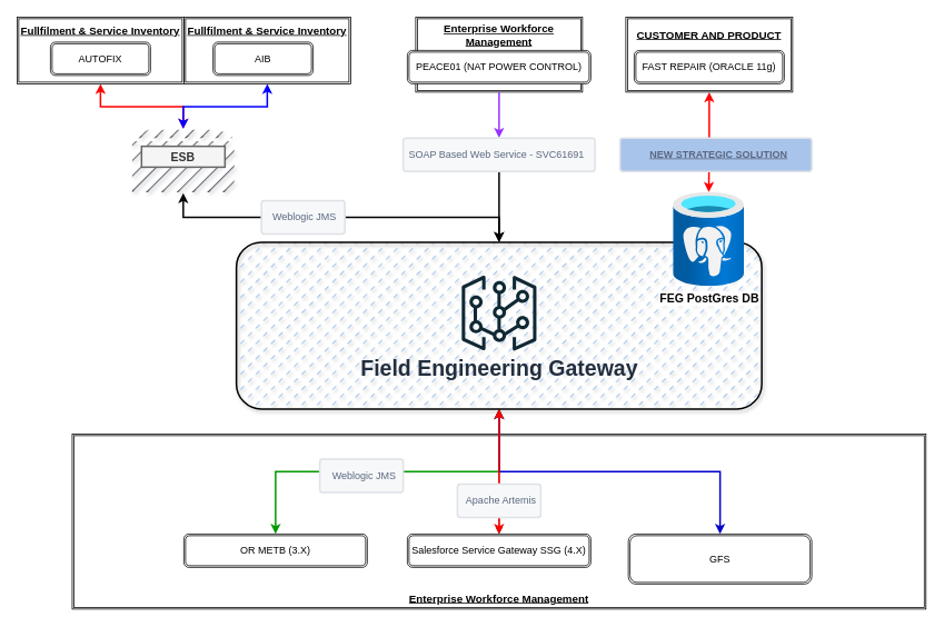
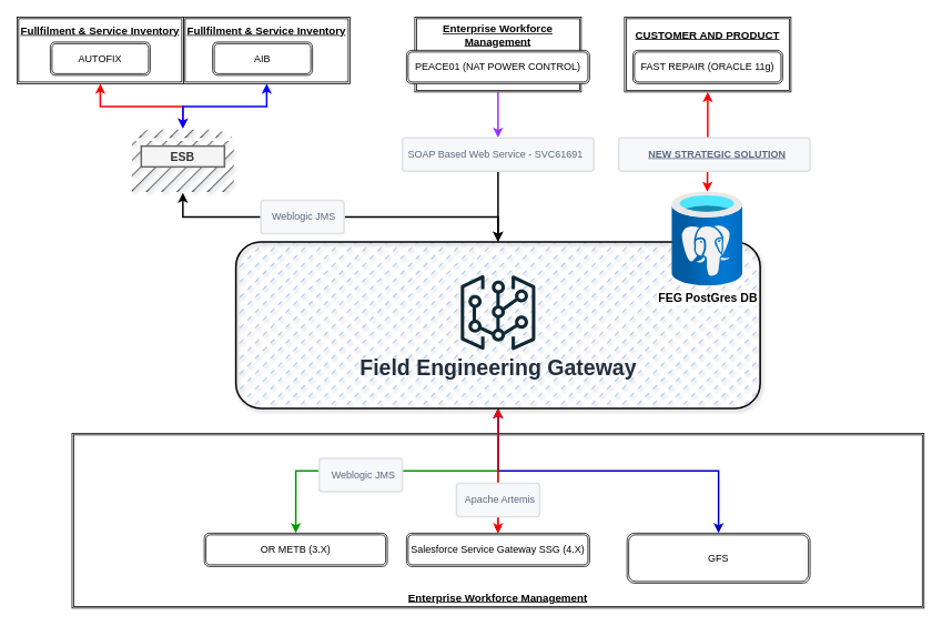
  <mxCell id="0" />
  <mxCell id="1" parent="0" />
  <mxCell id="2" value="&lt;b style=&quot;font-size: 13px;&quot;&gt;&lt;u&gt;Enterprise Workforce Management&lt;/u&gt;&lt;/b&gt;" style="shape=ext;double=1;rounded=0;whiteSpace=wrap;html=1;verticalAlign=bottom;strokeWidth=1;" parent="1" vertex="1"><mxGeometry x="86.12" y="520" width="1023.75" height="210" as="geometry" /></mxCell>
  <mxCell id="3" value="&lt;b style=&quot;font-size: 13px;&quot;&gt;&lt;u&gt;Fullfilment &amp;amp; Service Inventory&lt;/u&gt;&lt;/b&gt;&lt;div style=&quot;font-size: 13px;&quot;&gt;&lt;b&gt;&lt;u&gt;&lt;br&gt;&lt;/u&gt;&lt;/b&gt;&lt;/div&gt;&lt;div style=&quot;font-size: 13px;&quot;&gt;&lt;b&gt;&lt;u&gt;&lt;br&gt;&lt;/u&gt;&lt;/b&gt;&lt;/div&gt;&lt;div style=&quot;font-size: 13px;&quot;&gt;&lt;br&gt;&lt;/div&gt;" style="shape=ext;double=1;rounded=0;whiteSpace=wrap;html=1;strokeWidth=1;" parent="1" vertex="1"><mxGeometry x="220" y="20" width="200" height="80" as="geometry" /></mxCell>
  <mxCell id="4" style="edgeStyle=orthogonalEdgeStyle;rounded=0;orthogonalLoop=1;jettySize=auto;html=1;exitX=0.5;exitY=1;exitDx=0;exitDy=0;entryX=0.5;entryY=0;entryDx=0;entryDy=0;" parent="1" source="7" target="28" edge="1"><mxGeometry relative="1" as="geometry" /></mxCell>
  <mxCell id="5" style="edgeStyle=orthogonalEdgeStyle;rounded=0;orthogonalLoop=1;jettySize=auto;html=1;exitX=0.5;exitY=1;exitDx=0;exitDy=0;entryX=0.5;entryY=0;entryDx=0;entryDy=0;startArrow=classic;startFill=1;strokeWidth=2;strokeColor=#009900;" parent="1" source="7" target="29" edge="1"><mxGeometry relative="1" as="geometry" /></mxCell>
  <mxCell id="6" style="edgeStyle=orthogonalEdgeStyle;rounded=0;orthogonalLoop=1;jettySize=auto;html=1;exitX=0.5;exitY=1;exitDx=0;exitDy=0;strokeColor=#0000CC;startArrow=classic;startFill=1;strokeWidth=2;" parent="1" source="7" target="33" edge="1"><mxGeometry relative="1" as="geometry" /></mxCell>
  <mxCell id="7" value="" style="rounded=1;whiteSpace=wrap;html=1;strokeWidth=2;fillWeight=0;hachureGap=8;hachureAngle=45;fillColor=#A9C4EB;glass=0;shadow=1;strokeColor=default;fillStyle=dashed;" parent="1" vertex="1"><mxGeometry x="283" y="290" width="630" height="200" as="geometry" /></mxCell>
  <mxCell id="8" value="&lt;font style=&quot;font-size: 26px;&quot;&gt;&lt;b&gt;Field Engineering Gateway&lt;/b&gt;&lt;/font&gt;" style="sketch=0;outlineConnect=0;fontColor=#232F3E;gradientColor=none;fillColor=#0F2834;strokeColor=none;dashed=0;verticalLabelPosition=bottom;verticalAlign=top;align=center;html=1;fontSize=12;fontStyle=0;aspect=fixed;pointerEvents=1;shape=mxgraph.aws4.virtual_gateway;strokeWidth=2;" parent="1" vertex="1"><mxGeometry x="553" y="330" width="90" height="90" as="geometry" /></mxCell>
  <mxCell id="9" value="FEG PostGres DB" style="image;aspect=fixed;html=1;points=[];align=center;fontSize=14;image=img/lib/azure2/databases/Azure_Database_PostgreSQL_Server.svg;fontStyle=1;strokeWidth=2;" parent="1" vertex="1"><mxGeometry x="807" y="230" width="85" height="113.33" as="geometry" /></mxCell>
  <mxCell id="10" value="" style="outlineConnect=0;dashed=0;verticalLabelPosition=bottom;verticalAlign=top;align=center;html=1;shape=mxgraph.aws3.volume;fillColor=#656C75;strokeColor=#6c8ebf;strokeWidth=2;fillStyle=hatch;shadow=1;perimeterSpacing=1;" parent="1" vertex="1"><mxGeometry x="158" y="155" width="122.5" height="75" as="geometry" /></mxCell>
  <mxCell id="11" value="" style="edgeStyle=orthogonalEdgeStyle;rounded=0;orthogonalLoop=1;jettySize=auto;html=1;exitX=0.5;exitY=1;exitDx=0;exitDy=0;exitPerimeter=0;startArrow=classic;startFill=1;strokeWidth=2;" parent="1" source="10" target="7" edge="1"><mxGeometry relative="1" as="geometry" /></mxCell>
  <mxCell id="12" value="&lt;font style=&quot;font-size: 14px;&quot;&gt;&lt;b&gt;ESB&lt;/b&gt;&lt;/font&gt;" style="text;html=1;align=center;verticalAlign=middle;whiteSpace=wrap;rounded=0;glass=0;fillColor=#f5f5f5;fontColor=#333333;strokeColor=#666666;strokeWidth=2;" parent="1" vertex="1"><mxGeometry x="169.25" y="175" width="100" height="25" as="geometry" /></mxCell>
  <mxCell id="13" value="" style="edgeStyle=orthogonalEdgeStyle;rounded=0;orthogonalLoop=1;jettySize=auto;html=1;startArrow=classic;startFill=1;strokeWidth=2;strokeColor=#FF0000;" parent="1" source="14" target="10" edge="1"><mxGeometry relative="1" as="geometry" /></mxCell>
  <mxCell id="14" value="&lt;b style=&quot;font-size: 13px;&quot;&gt;&lt;font style=&quot;font-size: 13px;&quot;&gt;&lt;u&gt;Fullfilment &amp;amp; Service Inventory&lt;/u&gt;&lt;/font&gt;&lt;/b&gt;&lt;div style=&quot;font-size: 13px;&quot;&gt;&lt;b&gt;&lt;font style=&quot;font-size: 13px;&quot;&gt;&lt;u&gt;&lt;br&gt;&lt;/u&gt;&lt;/font&gt;&lt;/b&gt;&lt;/div&gt;&lt;div style=&quot;font-size: 13px;&quot;&gt;&lt;b&gt;&lt;font style=&quot;font-size: 13px;&quot;&gt;&lt;u&gt;&lt;br&gt;&lt;/u&gt;&lt;/font&gt;&lt;/b&gt;&lt;/div&gt;&lt;div style=&quot;font-size: 13px;&quot;&gt;&lt;br&gt;&lt;/div&gt;" style="shape=ext;double=1;rounded=0;whiteSpace=wrap;html=1;align=center;strokeWidth=1;" parent="1" vertex="1"><mxGeometry x="20" y="20" width="200" height="80" as="geometry" /></mxCell>
  <mxCell id="15" value="AUTOFIX" style="shape=ext;double=1;rounded=1;whiteSpace=wrap;html=1;strokeWidth=1;" parent="1" vertex="1"><mxGeometry x="60" y="50" width="120" height="40" as="geometry" /></mxCell>
  <mxCell id="16" value="AIB" style="shape=ext;double=1;rounded=1;whiteSpace=wrap;html=1;strokeWidth=1;" parent="1" vertex="1"><mxGeometry x="255" y="50" width="120" height="40" as="geometry" /></mxCell>
  <mxCell id="17" value="" style="edgeStyle=orthogonalEdgeStyle;rounded=0;orthogonalLoop=1;jettySize=auto;html=1;strokeWidth=2;startArrow=classic;startFill=1;strokeColor=#0000FF;" parent="1" source="3" target="10" edge="1"><mxGeometry relative="1" as="geometry" /></mxCell>
  <mxCell id="18" style="edgeStyle=orthogonalEdgeStyle;rounded=0;orthogonalLoop=1;jettySize=auto;html=1;exitX=0.5;exitY=1;exitDx=0;exitDy=0;entryX=0.5;entryY=0;entryDx=0;entryDy=0;strokeWidth=2;" parent="1" source="25" target="7" edge="1"><mxGeometry relative="1" as="geometry"><mxPoint x="628" y="290" as="targetPoint" /></mxGeometry></mxCell>
  <mxCell id="19" value="&lt;b style=&quot;font-size: 13px;&quot;&gt;&lt;u&gt;Enterprise Workforce Management&lt;/u&gt;&lt;/b&gt;&lt;div style=&quot;font-size: 13px;&quot;&gt;&lt;b&gt;&lt;u&gt;&lt;br&gt;&lt;/u&gt;&lt;/b&gt;&lt;/div&gt;&lt;div style=&quot;font-size: 13px;&quot;&gt;&lt;b&gt;&lt;u&gt;&lt;br&gt;&lt;/u&gt;&lt;/b&gt;&lt;/div&gt;&lt;div style=&quot;font-size: 13px;&quot;&gt;&lt;br&gt;&lt;/div&gt;" style="shape=ext;double=1;rounded=0;whiteSpace=wrap;html=1;strokeWidth=1;" parent="1" vertex="1"><mxGeometry x="498" y="20" width="200" height="90" as="geometry" /></mxCell>
  <mxCell id="20" value="PEACE01 (NAT POWER CONTROL)" style="shape=ext;double=1;rounded=1;whiteSpace=wrap;html=1;strokeWidth=1;" parent="1" vertex="1"><mxGeometry x="488" y="60" width="220" height="40" as="geometry" /></mxCell>
  <mxCell id="21" style="edgeStyle=orthogonalEdgeStyle;rounded=0;orthogonalLoop=1;jettySize=auto;html=1;exitX=0.5;exitY=1;exitDx=0;exitDy=0;startArrow=classic;startFill=1;strokeWidth=2;strokeColor=#FF0000;" parent="1" source="22" target="9" edge="1"><mxGeometry relative="1" as="geometry" /></mxCell>
  <mxCell id="22" value="&lt;div style=&quot;font-size: 13px;&quot;&gt;&lt;b&gt;&lt;u&gt;CUSTOMER AND PRODUCT&lt;/u&gt;&lt;/b&gt;&lt;/div&gt;&lt;div style=&quot;font-size: 13px;&quot;&gt;&lt;b&gt;&lt;u&gt;&lt;br&gt;&lt;/u&gt;&lt;/b&gt;&lt;/div&gt;&lt;div style=&quot;font-size: 13px;&quot;&gt;&lt;b&gt;&lt;u&gt;&lt;br&gt;&lt;/u&gt;&lt;/b&gt;&lt;/div&gt;&lt;div style=&quot;font-size: 13px;&quot;&gt;&lt;b&gt;&lt;u&gt;&lt;br&gt;&lt;/u&gt;&lt;/b&gt;&lt;/div&gt;" style="shape=ext;double=1;rounded=0;whiteSpace=wrap;html=1;strokeWidth=1;" parent="1" vertex="1"><mxGeometry x="750" y="20" width="200" height="90" as="geometry" /></mxCell>
  <mxCell id="23" value="FAST REPAIR (ORACLE 11g)" style="shape=ext;double=1;rounded=1;whiteSpace=wrap;html=1;strokeWidth=1;" parent="1" vertex="1"><mxGeometry x="760" y="60" width="180" height="40" as="geometry" /></mxCell>
  <mxCell id="24" value="" style="edgeStyle=orthogonalEdgeStyle;rounded=0;orthogonalLoop=1;jettySize=auto;html=1;exitX=0.5;exitY=1;exitDx=0;exitDy=0;entryX=0.5;entryY=0;entryDx=0;entryDy=0;strokeWidth=2;strokeColor=#9933FF;" parent="1" source="19" target="25" edge="1"><mxGeometry relative="1" as="geometry"><mxPoint x="573" y="110" as="sourcePoint" /><mxPoint x="628" y="290" as="targetPoint" /></mxGeometry></mxCell>
  <mxCell id="25" value="&lt;div&gt;&lt;span style=&quot;background-color: initial;&quot;&gt;SOAP Based Web Service - SVC61691&lt;/span&gt;&lt;br&gt;&lt;/div&gt;" style="rounded=1;arcSize=9;fillColor=#F7F8F9;align=left;spacingLeft=5;strokeColor=#DEE1E6;html=1;strokeWidth=2;fontColor=#596780;fontSize=12" parent="1" vertex="1"><mxGeometry x="483" y="165" width="230" height="40" as="geometry" /></mxCell>
  <mxCell id="26" value="&lt;div&gt;&lt;span style=&quot;background-color: initial;&quot;&gt;&amp;nbsp; Weblogic JMS&lt;/span&gt;&lt;br&gt;&lt;/div&gt;" style="rounded=1;arcSize=9;fillColor=#F7F8F9;align=left;spacingLeft=5;strokeColor=#DEE1E6;html=1;strokeWidth=2;fontColor=#596780;fontSize=12;fillStyle=solid;" parent="1" vertex="1"><mxGeometry x="313" y="240" width="100" height="40" as="geometry" /></mxCell>
- <mxCell id="27" value="&lt;div&gt;&lt;b&gt;&lt;u&gt;NEW STRATEGIC SOLUTION&lt;/u&gt;&lt;/b&gt;&lt;/div&gt;" style="rounded=1;arcSize=9;fillColor=#a9c4eb;align=center;spacingLeft=5;strokeColor=#DEE1E6;html=1;strokeWidth=2;fontColor=#596780;fontSize=12;" parent="1" vertex="1"><mxGeometry x="743" y="165" width="230" height="40" as="geometry" /></mxCell>
+ <mxCell id="27" value="&lt;div&gt;&lt;b&gt;&lt;u&gt;NEW STRATEGIC SOLUTION&lt;/u&gt;&lt;/b&gt;&lt;/div&gt;" style="rounded=1;arcSize=9;fillColor=#F7F8F9;align=center;spacingLeft=5;strokeColor=#DEE1E6;html=1;strokeWidth=2;fontColor=#596780;fontSize=12" parent="1" vertex="1"><mxGeometry x="743" y="165" width="230" height="40" as="geometry" /></mxCell>
  <mxCell id="28" value="Salesforce Service Gateway SSG (4.X)" style="shape=ext;double=1;rounded=1;whiteSpace=wrap;html=1;strokeWidth=1;" parent="1" vertex="1"><mxGeometry x="488" y="640" width="220" height="40" as="geometry" /></mxCell>
- <mxCell id="29" value="OR METB (3.X)" style="shape=ext;double=1;rounded=1;whiteSpace=wrap;html=1;strokeWidth=1;" parent="1" vertex="1"><mxGeometry x="219.99" y="640" width="220" height="40" as="geometry" /></mxCell>
+ <mxCell id="29" value="OR METB (3.X)" style="shape=ext;double=1;rounded=1;whiteSpace=wrap;html=1;strokeWidth=1;" parent="1" vertex="1"><mxGeometry x="244.99" y="640" width="220" height="40" as="geometry" /></mxCell>
  <mxCell id="30" style="edgeStyle=orthogonalEdgeStyle;rounded=0;orthogonalLoop=1;jettySize=auto;html=1;exitX=0.5;exitY=1;exitDx=0;exitDy=0;startArrow=classic;startFill=1;strokeWidth=2;strokeColor=#FF0000;" parent="1" source="7" target="28" edge="1"><mxGeometry relative="1" as="geometry" /></mxCell>
  <mxCell id="31" value="&lt;div style=&quot;&quot;&gt;&lt;span style=&quot;background-color: initial;&quot;&gt;Apache Artemis&lt;/span&gt;&lt;br&gt;&lt;/div&gt;" style="rounded=1;arcSize=9;fillColor=#F7F8F9;align=center;spacingLeft=5;strokeColor=#DEE1E6;html=1;strokeWidth=2;fontColor=#596780;fontSize=12" parent="1" vertex="1"><mxGeometry x="547.99" y="580" width="100" height="40" as="geometry" /></mxCell>
  <mxCell id="32" value="&lt;div style=&quot;&quot;&gt;&lt;span style=&quot;background-color: initial;&quot;&gt;Weblogic JMS&lt;/span&gt;&lt;br&gt;&lt;/div&gt;" style="rounded=1;arcSize=9;fillColor=#F7F8F9;align=center;spacingLeft=5;strokeColor=#DEE1E6;html=1;strokeWidth=2;fontColor=#596780;fontSize=12" parent="1" vertex="1"><mxGeometry x="383" y="550" width="100" height="40" as="geometry" /></mxCell>
  <mxCell id="33" value="GFS" style="shape=ext;double=1;rounded=1;whiteSpace=wrap;html=1;strokeWidth=1;" parent="1" vertex="1"><mxGeometry x="752.99" y="640" width="220" height="60" as="geometry" /></mxCell>
